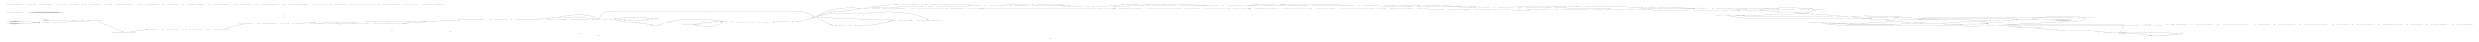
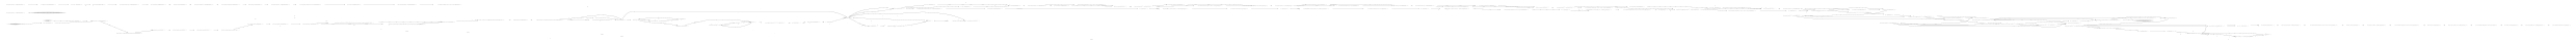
  digraph {
    fontname="Liberation Serif"
    rankdir=LR
    node [fillcolor=white fontname="Liberation Serif" shape=ellipse style=filled]
    edge [fontname="Liberation Serif" style=bold]
    n1 [label="driver.process(topic1,expectedKey,\"XX\" + expectedKey)@@@107@@@['0', '0', '1']"]
    n2 [label="processor.checkAndClearProcessResult(\"0:XX0+Y0\",\"1:XX1+Y1\",\"2:XX2+Y2\",\"3:XX3+Y3\")@@@109@@@['0', '0', '1']"]
    n3 [label="setRecordContext(++time,topic1)@@@110@@@['0', '0', '1']"]
    n4 [label="processor.checkAndClearProcessResult(\"2:X2+YY2\",\"3:X3+YY3\")@@@66@@@['0', '1', '0']"]
    n5 [label="time += 1L@@@67@@@['0', '1', '0']"]
    n6 [label="driver.pipeInput(recordFactory.create(topic2,expectedKey,\"YY\" + expectedKey,time))@@@69@@@['1', '1', '0']"]
    n7 [label="driver.pipeInput(recordFactory.create(topic2,expectedKey,\"YY\" + expectedKey,time))@@@59@@@['1', '1', '0']"]
    n8 [label="processor.checkAndClearProcessResult(\"1:X1+YY1\",\"2:X2+YY2\",\"3:X3+YY3\")@@@61@@@['0', '1', '0']"]
    n9 [label="processor.checkAndClearProcessResult()@@@75@@@['0', '0', '1']"]
    n10 [label="setRecordContext(++time,topic2)@@@76@@@['1', '0', '1']"]
    n11 [label="time += 1L@@@62@@@['0', '1', '0']"]
    n12 [label="driver.process(topic2,expectedKey,\"YY\" + expectedKey)@@@78@@@['1', '0', '1']"]
    n13 [label="int i = 0@@@22@@@['1', '1', '1']"]
    n14 [label="i < expectedKeys.length@@@38@@@['1', '1', '1']" shape=diamond]
    n15 [label="i < 2@@@23@@@['0', '0', '1']" shape=diamond]
    n16 [label="driver.process(topic1,expectedKeys(i(,\"X\" + expectedKeys(i()@@@25@@@['0', '0', '1']"]
    n17 [label="setRecordContext(time + i,topic1)@@@40@@@['1', '0', '1']"]
    n18 [label="i++@@@39@@@['1', '1', '1']"]
    n19 [label="driver.process(topic1,expectedKeys(i(,\"X\" + expectedKeys(i()@@@41@@@['1', '0', '1']"]
    n20 [label="driver.pipeInput(recordFactory.create(topic1,expectedKeys(i(,\"X\" + expectedKeys(i(,time + i))@@@24@@@['0', '1', '0']"]
    n21 [label="i++@@@24@@@['0', '0', '1']"]
    n22 [label="processor.checkAndClearProcessResult()@@@43@@@['1', '1', '1']"]
    n23 [label="processor.checkAndClearProcessResult()@@@26@@@['0', '1', '0']"]
    n24 [label="processor.checkAndClearProcessResult()@@@27@@@['0', '0', '1']"]
    n25 [label="driver.pipeInput(recordFactory.create(topic2,expectedKey,\"YY\" + expectedKey,time))@@@64@@@['1', '1', '0']"]
    n26 [label="final KStream<Integer,String> joined@@@10@@@['1', '1', '1']"]
    n27 [label="final MockProcessorSupplier<Integer,String> processor@@@11@@@['1', '1', '1']"]
    n28 [label="processor = new MockProcessorSupplier<>()@@@12@@@['1', '1', '1']"]
    n29 [label="stream1 = builder.stream(topic1,consumed)@@@13@@@['1', '1', '1']"]
    n30 [label="joined.process(processor)@@@16@@@['1', '1', '1']"]
    n31 [label="stream2 = builder.stream(topic2,consumed)@@@14@@@['1', '1', '1']"]
    n32 [label="final Collection<Set<String>> copartitionGroups = StreamsBuilderTest.getCopartitionedGroups(builder)@@@17@@@['1', '1', '1']"]
    n33 [label="processor.checkAndClearProcessResult(\"0:X0+YY0\",\"1:X1+YY1\",\"2:X2+YY2\",\"3:X3+YY3\")@@@95@@@['0', '0', '1']"]
    n34 [label="time = 2000L@@@96@@@['0', '0', '1']"]
    n35 [label="int i = 0@@@97@@@['0', '0', '1']"]
    n36 [label="setRecordContext(time + i,topic2)@@@100@@@['0', '0', '1']"]
    n37 [label="driver.process(topic2,expectedKey,\"YY\" + expectedKey)@@@47@@@['1', '0', '1']"]
    n38 [label="processor.checkAndClearProcessResult(\"0:X0+YY0\",\"1:X1+YY1\",\"2:X2+YY2\",\"3:X3+YY3\")@@@49@@@['0', '0', '1']"]
    n39 [label="processor.checkAndClearProcessResult()@@@33@@@['1', '0', '0']"]
    n40 [label="setRecordContext(++time,topic2)@@@50@@@['1', '0', '1']"]
    n41 [label="driver.setUp(builder,stateDir)@@@20@@@['1', '0', '1']"]
    n42 [label="driver = new TopologyTestDriver(builder.build(),props,time)@@@20@@@['0', '1', '0']"]
    n43 [label="setRecordContext(time,topic1)@@@21@@@['0', '0', '1']"]
    n44 [label="i < expectedKeys.length@@@98@@@['0', '0', '1']" shape=diamond]
    n45 [label="driver.process(topic2,expectedKeys(i(,\"Y\" + expectedKeys(i()@@@101@@@['0', '0', '1']"]
    n46 [label="i++@@@99@@@['0', '0', '1']"]
    n47 [label="processor.checkAndClearProcessResult()@@@103@@@['1', '0', '1']"]
    n48 [label="assertEquals(new HashSet<>(Arrays.asList(topic1,topic2)),copartitionGroups.iterator().next())@@@19@@@['1', '1', '1']"]
    n49 [label="setRecordContext(++time,topic2)@@@55@@@['1', '0', '1']"]
    n50 [label="driver.process(topic2,expectedKey,\"YY\" + expectedKey)@@@57@@@['1', '0', '1']"]
    n51 [label="processor.checkAndClearProcessResult(\"0:X0+YY0\",\"1:X1+YY1\")@@@43@@@['1', '0', '0']"]
    n52 [label="processor.checkAndClearProcessResult(\"2:X2+YY2\",\"3:X3+YY3\")@@@59@@@['0', '0', '1']"]
    n53 [label="driver.pipeInput(recordFactory.create(topic2,expectedKey,\"YY\" + expectedKey,time))@@@39@@@['0', '1', '0']"]
    n54 [label="processor.checkAndClearProcessResult()@@@69@@@['0', '0', '1']"]
    n55 [label="time = 1000L - 100L - 1L@@@70@@@['0', '0', '1']"]
    n56 [label="setRecordContext(time,topic2)@@@71@@@['1', '0', '1']"]
    n57 [label="driver.process(topic1,expectedKey,\"XX\" + expectedKey)@@@153@@@['0', '0', '1']"]
    n58 [fillcolor=lightgray label="processor.checkAndClearProcessResult(\"0:XX0+Y0\",\"1:XX1+Y1\",\"2:XX2+Y2\",\"3:XX3+Y3\")@@@155@@@['0', '0', '1']"]
    n59 [label="setRecordContext(++time,topic2)@@@60@@@['1', '0', '1']"]
    n60 [label="driver.process(topic2,expectedKey,\"YY\" + expectedKey)@@@62@@@['1', '0', '1']"]
    n61 [label="processor.checkAndClearProcessResult(\"3:XX3+Y3\")@@@124@@@['0', '0', '1']"]
    n62 [label="driver.pipeInput(recordFactory.create(topic2,expectedKey,\"YY\" + expectedKey,time))@@@29@@@['0', '1', '0']"]
    n63 [label="time = 1000L - 100L - 1L@@@28@@@['1', '0', '0']"]
    n64 [label="time = 1000 + 100L@@@44@@@['0', '0', '1']"]
    n65 [label="driver.process(topic2,expectedKey,\"YY\" + expectedKey)@@@52@@@['1', '0', '1']"]
    n66 [label="processor.checkAndClearProcessResult(\"0:X0+YY0\")@@@38@@@['1', '0', '0']"]
    n67 [label="processor.checkAndClearProcessResult(\"1:X1+YY1\",\"2:X2+YY2\",\"3:X3+YY3\")@@@54@@@['0', '0', '1']"]
    n68 [label="driver.process(topic1,expectedKey,\"XX\" + expectedKey)@@@122@@@['0', '0', '1']"]
    n69 [label="driver.process(topic2,expectedKey,\"YY\" + expectedKey)@@@88@@@['1', '0', '1']"]
    n70 [label="processor.checkAndClearProcessResult(\"0:X0+YY0\",\"1:X1+YY1\",\"2:X2+YY2\")@@@90@@@['0', '0', '1']"]
    n71 [label="driver.pipeInput(recordFactory.create(topic2,expectedKey,\"YY\" + expectedKey,time))@@@74@@@['1', '1', '0']"]
    n72 [label="setRecordContext(++time,topic2)@@@91@@@['1', '0', '1']"]
    n73 [label="processor.checkAndClearProcessResult(\"0:X0+YY0\",\"1:X1+YY1\")@@@85@@@['0', '0', '1']"]
    n74 [label="setRecordContext(++time,topic2)@@@86@@@['1', '0', '1']"]
    n75 [label="processor.checkAndClearProcessResult(\"3:X3+YY3\")@@@71@@@['0', '1', '0']"]
    n76 [fillcolor=lightgray label="processor.checkAndClearProcessResult()@@@76@@@['0', '1', '0']"]
    n77 [label="joined = stream1.join(stream2,MockValueJoiner.TOSTRING_JOINER,JoinWindows.of(0).before(100),Joined.with(intSerde,stringSerde,stringSerde))@@@15@@@['1', '1', '0']"]
    n78 [label="joined = stream1.join(stream2,MockValueJoiner.TOSTRING_JOINER,JoinWindows.of(100),Joined.with(intSerde,stringSerde,stringSerde))@@@15@@@['0', '0', '1']"]
    n79 [label="processor.checkAndClearProcessResult(\"3:X3+YY3\")@@@64@@@['0', '0', '1']"]
    n80 [label="setRecordContext(++time,topic2)@@@65@@@['1', '0', '1']"]
    n81 [label="driver.process(topic2,expectedKey,\"YY\" + expectedKey)@@@67@@@['1', '0', '1']"]
    n82 [label="setRecordContext(time,topic2)@@@45@@@['1', '0', '1']"]
    n83 [label="time = 2000L - 100L - 1L@@@130@@@['0', '0', '1']"]
    n84 [label="setRecordContext(time,topic1)@@@131@@@['0', '0', '1']"]
    n85 [label="driver.process(topic1,expectedKey,\"XX\" + expectedKey)@@@133@@@['0', '0', '1']"]
    n86 [label="setRecordContext(time,topic2)@@@28@@@['0', '0', '1']"]
    n87 [label="int i = 0@@@37@@@['0', '0', '1']"]
    n88 [label="processor.checkAndClearProcessResult(\"0:X0+YY0\",\"1:X1+YY1\",\"2:X2+YY2\")@@@48@@@['1', '0', '0']"]
    n89 [label="driver.pipeInput(recordFactory.create(topic2,expectedKey,\"YY\" + expectedKey,time))@@@44@@@['0', '1', '0']"]
    n90 [label="driver.process(topic1,expectedKey,\"XX\" + expectedKey)@@@127@@@['0', '0', '1']"]
    n91 [label="processor.checkAndClearProcessResult()@@@129@@@['0', '0', '1']"]
    n92 [label="time = 2000L + 100L@@@104@@@['0', '0', '1']"]
    n93 [label="setRecordContext(time,topic1)@@@105@@@['0', '0', '1']"]
    n94 [label="processor.checkAndClearProcessResult(\"0:X0+Y0\",\"1:X1+Y1\")@@@34@@@['0', '0', '1']"]
    n95 [label="time = 1000L@@@35@@@['0', '0', '1']"]
    n96 [label="setRecordContext(time,topic1)@@@36@@@['0', '0', '1']"]
    n97 [label="processor.checkAndClearProcessResult(\"0:X0+YY0\")@@@80@@@['0', '0', '1']"]
    n98 [label="setRecordContext(++time,topic2)@@@81@@@['1', '0', '1']"]
    n99 [label="driver.process(topic2,expectedKey,\"YY\" + expectedKey)@@@83@@@['1', '0', '1']"]
    n100 [label="processor.checkAndClearProcessResult(\"0:X0+YY0\",\"1:X1+YY1\",\"2:X2+YY2\",\"3:X3+YY3\")@@@53@@@['1', '0', '0']"]
    n101 [label="driver.pipeInput(recordFactory.create(topic2,expectedKey,\"YY\" + expectedKey,time))@@@54@@@['1', '1', '0']"]
    n102 [label="processor.checkAndClearProcessResult(\"0:X0+YY0\",\"1:X1+YY1\",\"2:X2+YY2\",\"3:X3+YY3\")@@@56@@@['0', '1', '0']"]
    n103 [label="assertEquals(1,copartitionGroups.size())@@@18@@@['1', '1', '1']"]
    n104 [fillcolor=lightgray label="testWindowing['0', '0', '1']" shape=diamond]
    n105 [label="long time = 0L@@@3@@@['0', '0', '1']"]
    n106 [label="final StreamsBuilder builder = new StreamsBuilder()@@@4@@@['1', '1', '1']"]
    n107 [label="time += 1L@@@32@@@['0', '1', '0']"]
    n108 [label="driver.pipeInput(recordFactory.create(topic2,expectedKey,\"YY\" + expectedKey,time))@@@34@@@['0', '1', '0']"]
    n109 [label="processor.checkAndClearProcessResult(\"0:X0+YY0\")@@@36@@@['0', '1', '0']"]
    n110 [label="time += 1L@@@57@@@['0', '1', '0']"]
    n111 [label="processor.checkAndClearProcessResult()@@@31@@@['0', '1', '0']"]
    n112 [label="driver.process(topic1,expectedKey,\"XX\" + expectedKey)@@@112@@@['0', '0', '1']"]
    n113 [label="processor.checkAndClearProcessResult(\"1:XX1+Y1\",\"2:XX2+Y2\",\"3:XX3+Y3\")@@@114@@@['0', '0', '1']"]
    n114 [label="setRecordContext(++time,topic1)@@@115@@@['0', '0', '1']"]
    n115 [label="driver.process(topic1,expectedKey,\"XX\" + expectedKey)@@@117@@@['0', '0', '1']"]
    n116 [label="processor.checkAndClearProcessResult(\"2:XX2+Y2\",\"3:XX3+Y3\")@@@119@@@['0', '0', '1']"]
    n117 [label="processor.checkAndClearProcessResult()@@@135@@@['0', '0', '1']"]
    n118 [label="setRecordContext(++time,topic1)@@@136@@@['0', '0', '1']"]
    n119 [label="processor.checkAndClearProcessResult(\"0:XX0+Y0\",\"1:XX1+Y1\")@@@145@@@['0', '0', '1']"]
    n120 [label="setRecordContext(++time,topic1)@@@146@@@['0', '0', '1']"]
    n121 [label="driver.process(topic1,expectedKey,\"XX\" + expectedKey)@@@148@@@['0', '0', '1']"]
    n122 [label="final int(( expectedKeys = new int((((edu.fdu.CPPDG.tinypdg.pe.ExpressionInfo@c69016@@@5@@@['1', '1', '1']"]
    n123 [label="driver.process(topic2,expectedKeys(i(,\"Y\" + expectedKeys(i()@@@32@@@['0', '0', '1']"]
    n124 [label="final KStream<Integer,String> stream1@@@8@@@['1', '1', '1']"]
    n125 [label="i++@@@31@@@['0', '0', '1']"]
    n126 [label="final KStream<Integer,String> stream2@@@9@@@['1', '1', '1']"]
    n127 [label="processor.checkAndClearProcessResult(\"0:XX0+Y0\",\"1:XX1+Y1\",\"2:XX2+Y2\")@@@150@@@['0', '0', '1']"]
    n128 [label="processor.checkAndClearProcessResult(\"0:X0+YY0\",\"1:X1+YY1\",\"2:X2+YY2\",\"3:X3+YY3\")@@@51@@@['0', '1', '0']"]
    n129 [label="time = 1000L@@@52@@@['0', '1', '0']"]
    n130 [label="driver.process(topic1,expectedKey,\"XX\" + expectedKey)@@@143@@@['0', '0', '1']"]
    n131 [label="processor.checkAndClearProcessResult(\"0:XX0+Y0\")@@@140@@@['0', '0', '1']"]
    n132 [label="setRecordContext(++time,topic1)@@@141@@@['0', '0', '1']"]
    n133 [label="processor.checkAndClearProcessResult(\"0:X0+YY0\",\"1:X1+YY1\",\"2:X2+YY2\")@@@46@@@['0', '1', '0']"]
    n134 [label="time += 1L@@@47@@@['0', '1', '0']"]
    n135 [label="driver.pipeInput(recordFactory.create(topic2,expectedKey,\"YY\" + expectedKey,time))@@@49@@@['0', '1', '0']"]
    n136 [label="setRecordContext(++time,topic1)@@@120@@@['0', '0', '1']"]
    n137 [label="int i = 0@@@29@@@['0', '0', '1']"]
    n138 [label="i < 2@@@30@@@['0', '0', '1']" shape=diamond]
    n139 [label="long time = 1000L@@@3@@@['1', '1', '0']"]
    n140 [label="driver.process(topic2,expectedKey,\"YY\" + expectedKey)@@@73@@@['1', '0', '1']"]
-   n141 [fillcolor=lightgray label="testAsymmetricWindowingBefore['1', '0', '0']" shape=diamond]
    n142 [label="time += 1L@@@37@@@['0', '1', '0']"]
    n143 [label="processor.checkAndClearProcessResult(\"0:X0+YY0\",\"1:X1+YY1\")@@@41@@@['0', '1', '0']"]
    n144 [label="driver.process(topic1,expectedKey,\"XX\" + expectedKey)@@@138@@@['0', '0', '1']"]
    n145 [label="time += 1L@@@42@@@['0', '1', '0']"]
    n146 [fillcolor=lightgray label="testAsymmetricWindowingBefore['0', '1', '0']" shape=diamond]
    n147 [label="driver.process(topic2,expectedKey,\"YY\" + expectedKey)@@@93@@@['1', '0', '1']"]
    n148 [label="time += 1L@@@72@@@['0', '1', '0']"]
    n1 -> n2
    n2 -> n3
    n3 -> n112
    n4 -> n5
    n5 -> n6
    n5 -> n6 [label=time style=solid]
    n6 -> n73 [label=0 style=dashed]
    n6 -> n74
    n6 -> n75
    n7 -> n8
    n7 -> n9 [label=0 style=dashed]
    n7 -> n10
    n8 -> n11
    n9 -> n10
    n10 -> n12
    n11 -> n25 [label=time style=solid]
    n11 -> n25
    n12 -> n7 [label=0 style=dashed]
    n12 -> n25
    n12 -> n97
    n13 -> n14
    n13 -> n14 [label=i style=solid]
    n13 -> n15
    n13 -> n15 [label=i style=solid]
    n13 -> n16 [label=i style=solid]
    n13 -> n17 [label=i style=solid]
    n13 -> n18 [label=i style=solid]
    n13 -> n19 [label=i style=solid]
    n13 -> n20 [label=i style=solid]
    n13 -> n21 [label=i style=solid]
    n14 -> n17 [label=true style=dotted]
    n14 -> n17
    n14 -> n18 [label=true style=dotted]
    n14 -> n19 [label=true style=dotted]
    n14 -> n20
    n14 -> n20 [label=true style=dotted]
    n14 -> n22
    n14 -> n23
    n15 -> n16
    n15 -> n16 [label=true style=dotted]
    n15 -> n21 [label=true style=dotted]
    n15 -> n24
    n16 -> n21
    n17 -> n19
    n17 -> n20 [label=0 style=dashed]
    n18 -> n14 [label=i style=solid]
    n18 -> n14
    n18 -> n17 [label=i style=solid]
    n18 -> n19 [label=i style=solid]
    n18 -> n20 [label=i style=solid]
    n19 -> n18
    n20 -> n18
    n21 -> n15
    n21 -> n15 [label=i style=solid]
    n21 -> n16 [label=i style=solid]
    n22 -> n62 [label=time style=solid]
    n22 -> n62
    n22 -> n63
    n22 -> n64
    n23 -> n22
    n24 -> n86
    n25 -> n4
    n25 -> n97 [label=0 style=dashed]
    n25 -> n98
    n26 -> n27
    n27 -> n28
    n28 -> n29
    n28 -> n30 [label=processor style=solid]
    n29 -> n31
    n30 -> n32
    n31 -> n77 [label=stream2 style=solid]
    n31 -> n77
    n31 -> n78
    n31 -> n78 [label=stream2 style=solid]
    n32 -> n103
    n33 -> n34
    n34 -> n35
    n34 -> n36 [label=time style=solid]
    n35 -> n36 [label=time style=solid]
    n35 -> n44 [label=i style=solid]
    n35 -> n44
    n35 -> n45 [label=i style=solid]
    n35 -> n46 [label=i style=solid]
    n36 -> n45
    n37 -> n38
    n37 -> n39
    n38 -> n40
    n39 -> n38 [label=0 style=dashed]
    n39 -> n40
    n40 -> n65
    n41 -> n13
    n41 -> n42 [label=0 style=dashed]
    n41 -> n43
    n42 -> n13
    n43 -> n13
    n44 -> n36
    n44 -> n36 [label=true style=dotted]
    n44 -> n45 [label=true style=dotted]
    n44 -> n46 [label=true style=dotted]
    n44 -> n47
    n45 -> n46
    n46 -> n36 [label=i style=solid]
    n46 -> n44
    n46 -> n44 [label=i style=solid]
    n46 -> n45 [label=i style=solid]
    n47 -> n92
    n48 -> n41
    n48 -> n42
    n49 -> n50
    n50 -> n51
    n50 -> n52
    n50 -> n53 [label=0 style=dashed]
    n51 -> n52 [label=0 style=dashed]
    n51 -> n59
    n52 -> n59
    n53 -> n143
    n54 -> n55
    n55 -> n56
    n55 -> n56 [label=time style=solid]
    n56 -> n140
    n57 -> n58
    n59 -> n60
    n60 -> n79
    n60 -> n88
    n60 -> n89 [label=0 style=dashed]
    n62 -> n111
    n63 -> n64 [label=0 style=dashed]
    n63 -> n82
    n63 -> n82 [label=time style=solid]
    n64 -> n82 [label=time style=solid]
    n64 -> n82
    n65 -> n66
    n65 -> n67
    n65 -> n108 [label=0 style=dashed]
    n66 -> n49
    n66 -> n67 [label=0 style=dashed]
    n67 -> n49
    n68 -> n61
    n69 -> n6 [label=0 style=dashed]
    n69 -> n70
    n69 -> n71
    n70 -> n72
    n71 -> n70 [label=0 style=dashed]
    n71 -> n72
    n71 -> n76
    n72 -> n147
    n73 -> n74
    n74 -> n69
    n75 -> n148
    n77 -> n30
    n77 -> n78 [label=0 style=dashed]
    n78 -> n30
    n79 -> n80
    n80 -> n81
    n81 -> n54
    n81 -> n100
    n81 -> n135 [label=0 style=dashed]
    n82 -> n37
    n83 -> n84
    n83 -> n84 [label=time style=solid]
    n84 -> n85
    n85 -> n117
    n86 -> n137
    n87 -> n14 [label=i style=solid]
    n87 -> n14
    n87 -> n17 [label=i style=solid]
    n87 -> n18 [label=i style=solid]
    n87 -> n19 [label=i style=solid]
    n88 -> n79 [label=0 style=dashed]
    n88 -> n80
    n89 -> n133
    n90 -> n91
    n91 -> n83
    n92 -> n93
    n92 -> n93 [label=time style=solid]
    n93 -> n1
    n94 -> n95
    n95 -> n17 [label=time style=solid]
    n95 -> n96
    n95 -> n96 [label=time style=solid]
    n96 -> n87
    n97 -> n98
    n98 -> n99
    n99 -> n6
    n99 -> n25 [label=0 style=dashed]
    n99 -> n73
    n100 -> n54 [label=0 style=dashed]
    n100 -> n101
    n101 -> n55 [label=0 style=dashed]
    n101 -> n56 [label=time style=solid]
    n101 -> n56
    n101 -> n102
    n102 -> n110
    n103 -> n48
    n104 -> n105
    n105 -> n43 [label=time style=solid]
    n105 -> n86 [label=time style=dotted]
    n105 -> n106
    n106 -> n32 [label=builder style=solid]
    n106 -> n41 [label=builder style=solid]
    n106 -> n122
    n107 -> n108 [label=time style=solid]
    n107 -> n108
    n108 -> n109
    n109 -> n142
    n110 -> n7 [label=time style=solid]
    n110 -> n7
    n111 -> n107
    n112 -> n113
    n113 -> n114
    n114 -> n115
    n115 -> n116
    n116 -> n136
    n117 -> n118
    n118 -> n144
    n119 -> n120
    n120 -> n121
    n121 -> n127
    n122 -> n16 [label=expectedKeys style=solid]
    n122 -> n19 [label=expectedKeys style=solid]
    n122 -> n20 [label=expectedKeys style=solid]
    n122 -> n45 [label=expectedKeys style=solid]
    n122 -> n123 [label=expectedKeys style=solid]
    n122 -> n124
    n123 -> n125
    n124 -> n126
    n125 -> n123 [label=i style=solid]
    n125 -> n138 [label=i style=solid]
    n125 -> n138
    n126 -> n26
    n128 -> n129
    n129 -> n101
    n129 -> n101 [label=time style=solid]
    n130 -> n119
    n131 -> n132
    n132 -> n130
    n133 -> n134
    n134 -> n135
    n134 -> n135 [label=time style=solid]
    n135 -> n128
    n136 -> n68
    n137 -> n123 [label=i style=solid]
    n137 -> n125 [label=i style=solid]
    n137 -> n138 [label=i style=solid]
    n137 -> n138
    n138 -> n94
    n138 -> n123
    n138 -> n123 [label=true style=dotted]
    n138 -> n125 [label=true style=dotted]
    n139 -> n17 [label=time style=solid]
    n139 -> n20 [label=time style=solid]
    n139 -> n42 [label=time style=solid]
    n139 -> n105 [label=0 style=dashed]
    n139 -> n106
    n140 -> n7
    n140 -> n9
-   n141 -> n139
    n142 -> n53 [label=time style=solid]
    n142 -> n53
    n143 -> n145
    n144 -> n131
    n145 -> n89
    n145 -> n89 [label=time style=solid]
    n146 -> n139
    n147 -> n33
    n147 -> n47
    n147 -> n71 [label=0 style=dashed]
    n148 -> n71
    n148 -> n71 [label=time style=solid]
  }
